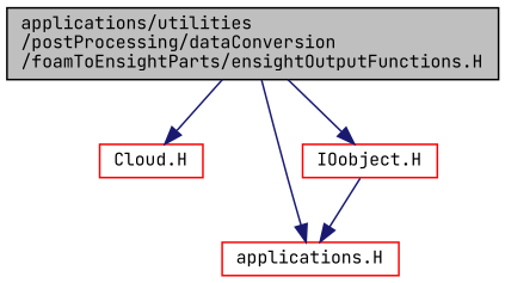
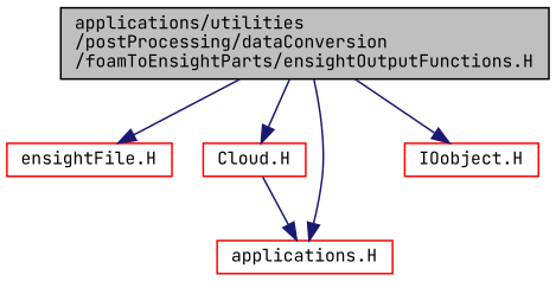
  digraph {
    fontname="JetBrains Mono"
    node [color=red fontname="JetBrains Mono" fontsize=10 shape=record]
    edge [color=midnightblue fontname="JetBrains Mono" fontsize=10 labelfontname=Helvetica labelfontsize=10 style=solid]
    n1 [color=black fillcolor=grey75 fontcolor=black height=0.2 label="applications/utilities\l/postProcessing/dataConversion\l/foamToEnsightParts/ensightOutputFunctions.H" style=filled width=0.4]
+   n2 [height=0.2 label="ensightFile.H" width=0.4]
    n3 [height=0.2 label="Cloud.H" width=0.4]
    n4 [height=0.2 label="applications.H" width=0.4]
    n5 [height=0.2 label="IOobject.H" width=0.4]
+   n1 -> n2
    n1 -> n3
    n1 -> n4
    n1 -> n5
-   n5 -> n4
+   n3 -> n4
  }
